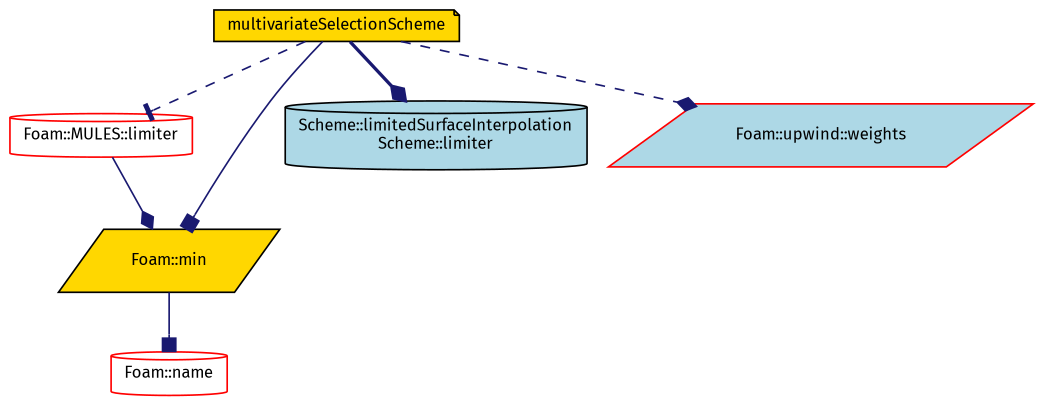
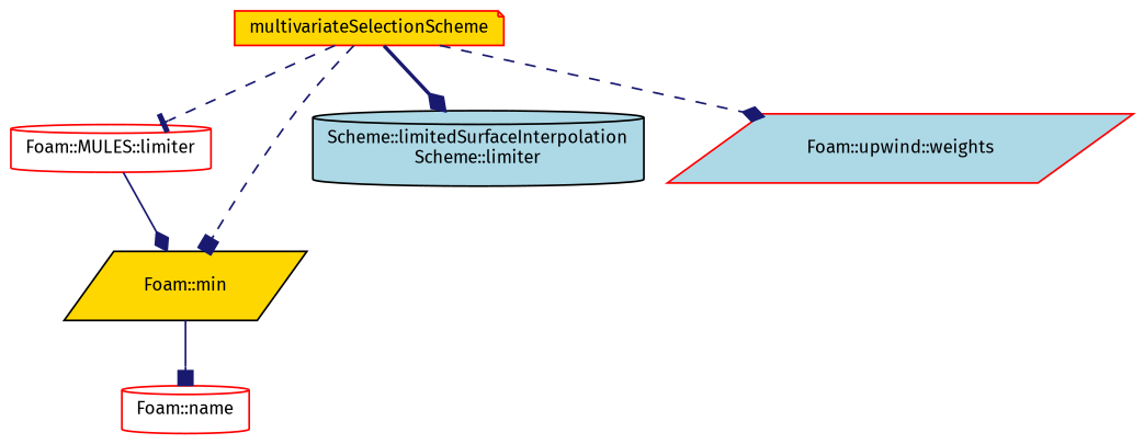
  digraph {
    fontname="Fira Sans"
    rankdir=TB
    node [color=black fillcolor=gold fontname="Fira Sans" fontsize=10 shape=cylinder style=filled]
    edge [arrowhead=diamond color=midnightblue fontname="Fira Sans" fontsize=10 labelfontname=Helvetica labelfontsize=10 style=dashed]
-   n1 [fontcolor=black height=0.2 label=multivariateSelectionScheme shape=note width=0.4]
+   n1 [color=red fontcolor=black height=0.2 label=multivariateSelectionScheme shape=note width=0.4]
    n2 [color=red fillcolor=white height=0.2 label="Foam::MULES::limiter" width=0.4]
    n3 [height=0.2 label="Foam::min" shape=parallelogram width=0.4]
    n4 [fillcolor=lightblue height=0.2 label="Scheme::limitedSurfaceInterpolation\lScheme::limiter" width=0.4]
    n5 [color=red fillcolor=lightblue height=0.2 label="Foam::upwind::weights" shape=parallelogram width=0.4]
    n6 [color=red fillcolor=white height=0.2 label="Foam::name" width=0.4]
    n1 -> n2 [arrowhead=tee]
-   n1 -> n3 [arrowhead=box style=solid]
+   n1 -> n3 [arrowhead=box]
    n1 -> n4 [style=bold]
    n1 -> n5
    n2 -> n3 [style=solid]
    n3 -> n6 [arrowhead=box style=solid]
  }
